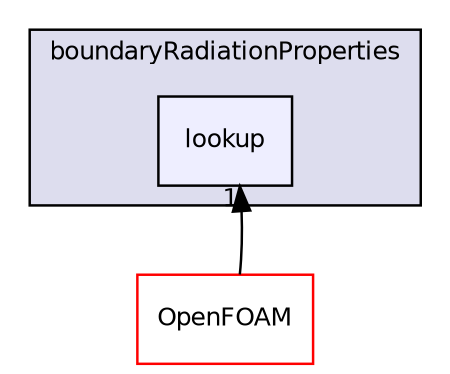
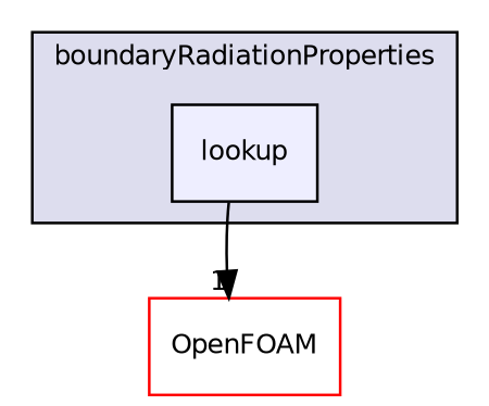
  digraph {
    compound=true
    fontname="DejaVu Sans"
    node [fontname="DejaVu Sans" fontsize=10 shape=box]
    n1 [fillcolor="#eeeeff" label=lookup pencolor=black style=filled]
    n2 [color=red label=OpenFOAM]
    subgraph cluster_1 {
      bgcolor="#ddddee"
      fontsize=10
      label=boundaryRadiationProperties
      pencolor=black
      n1
    }
-   n2 -> n1 [headlabel=1 labeldistance=1.5 labelfontname=Helvetica labelfontsize=10 fontname="DejaVu Sans"]
+   n1 -> n2 [headlabel=1 labeldistance=1.5 labelfontname=Helvetica labelfontsize=10 fontname="DejaVu Sans"]
  }
